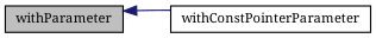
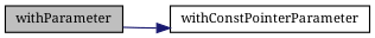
  digraph {
    rankdir=LR
    fontname="Noto Serif"
    node [color=black fontname="Noto Serif" fontsize=10 shape=record style=filled]
    n1 [fillcolor=grey75 fontcolor=black height=0.2 label=withParameter width=0.4]
    n2 [fillcolor=white height=0.2 label=withConstPointerParameter width=0.4]
-   n2 -> n1 [color=midnightblue fontname="Noto Serif" fontsize=10 labelfontname=Helvetica labelfontsize=10 style=solid]
+   n1 -> n2 [color=midnightblue fontname="Noto Serif" fontsize=10 labelfontname=Helvetica labelfontsize=10 style=solid]
  }
